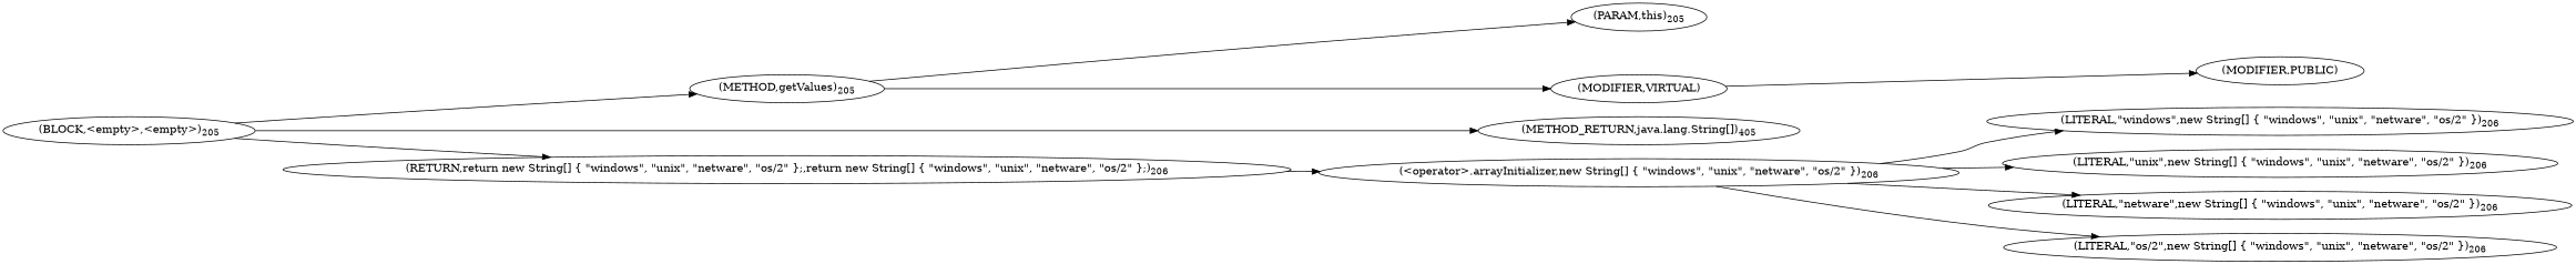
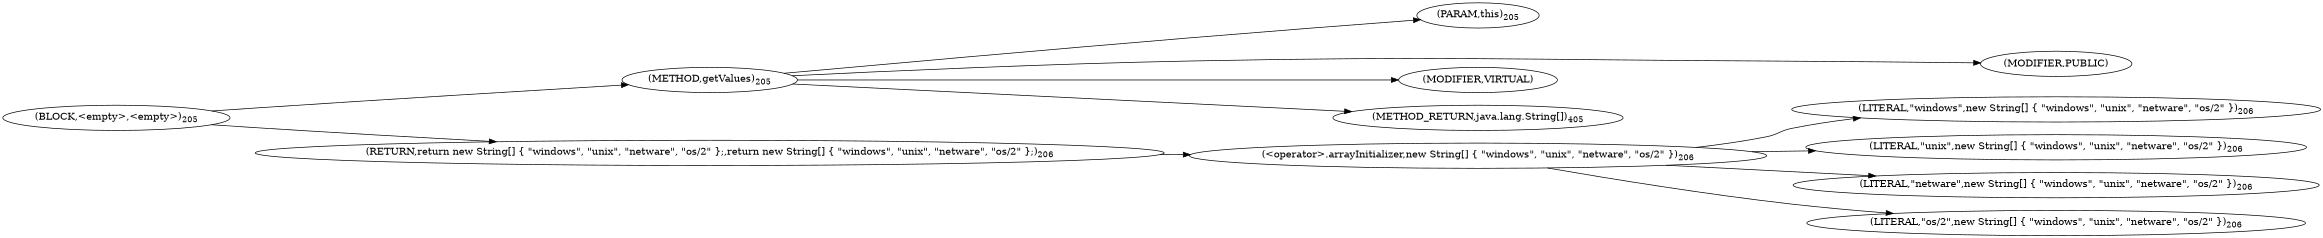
  digraph {
    rankdir=LR
    n1 [label=<(METHOD,getValues)<SUB>205</SUB>>]
    n2 [label=<(PARAM,this)<SUB>205</SUB>>]
    n3 [label=<(MODIFIER,PUBLIC)>]
    n4 [label=<(MODIFIER,VIRTUAL)>]
    n5 [label=<(METHOD_RETURN,java.lang.String[])<SUB>405</SUB>>]
    n6 [label=<(BLOCK,&lt;empty&gt;,&lt;empty&gt;)<SUB>205</SUB>>]
    n7 [label=<(RETURN,return new String[] { &quot;windows&quot;, &quot;unix&quot;, &quot;netware&quot;, &quot;os/2&quot; };,return new String[] { &quot;windows&quot;, &quot;unix&quot;, &quot;netware&quot;, &quot;os/2&quot; };)<SUB>206</SUB>>]
    n8 [label=<(&lt;operator&gt;.arrayInitializer,new String[] { &quot;windows&quot;, &quot;unix&quot;, &quot;netware&quot;, &quot;os/2&quot; })<SUB>206</SUB>>]
    n9 [label=<(LITERAL,&quot;windows&quot;,new String[] { &quot;windows&quot;, &quot;unix&quot;, &quot;netware&quot;, &quot;os/2&quot; })<SUB>206</SUB>>]
    n10 [label=<(LITERAL,&quot;unix&quot;,new String[] { &quot;windows&quot;, &quot;unix&quot;, &quot;netware&quot;, &quot;os/2&quot; })<SUB>206</SUB>>]
    n11 [label=<(LITERAL,&quot;netware&quot;,new String[] { &quot;windows&quot;, &quot;unix&quot;, &quot;netware&quot;, &quot;os/2&quot; })<SUB>206</SUB>>]
    n12 [label=<(LITERAL,&quot;os/2&quot;,new String[] { &quot;windows&quot;, &quot;unix&quot;, &quot;netware&quot;, &quot;os/2&quot; })<SUB>206</SUB>>]
    n1 -> n2
-   n4 -> n3
+   n1 -> n3
    n1 -> n4
-   n6 -> n5
+   n1 -> n5
    n6 -> n1
    n6 -> n7
    n7 -> n8
    n8 -> n9
    n8 -> n10
    n8 -> n11
    n8 -> n12
  }
